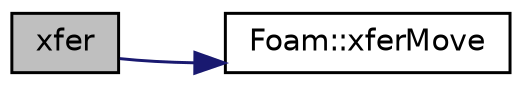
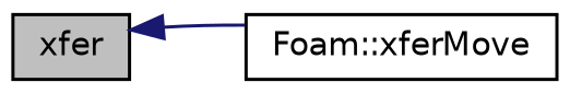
  digraph {
    rankdir=LR
    node [color=black fontname=Helvetica fontsize=10 shape=record]
    n1 [fillcolor=grey75 fontcolor=black height=0.2 label=xfer style=filled width=0.4]
    n2 [height=0.2 label="Foam::xferMove" width=0.4]
-   n1 -> n2 [color=midnightblue fontname=Helvetica fontsize=10 labelfontname=Helvetica labelfontsize=10 style=solid]
+   n2 -> n1 [color=midnightblue fontname=Helvetica fontsize=10 labelfontname=Helvetica labelfontsize=10 style=solid]
  }
